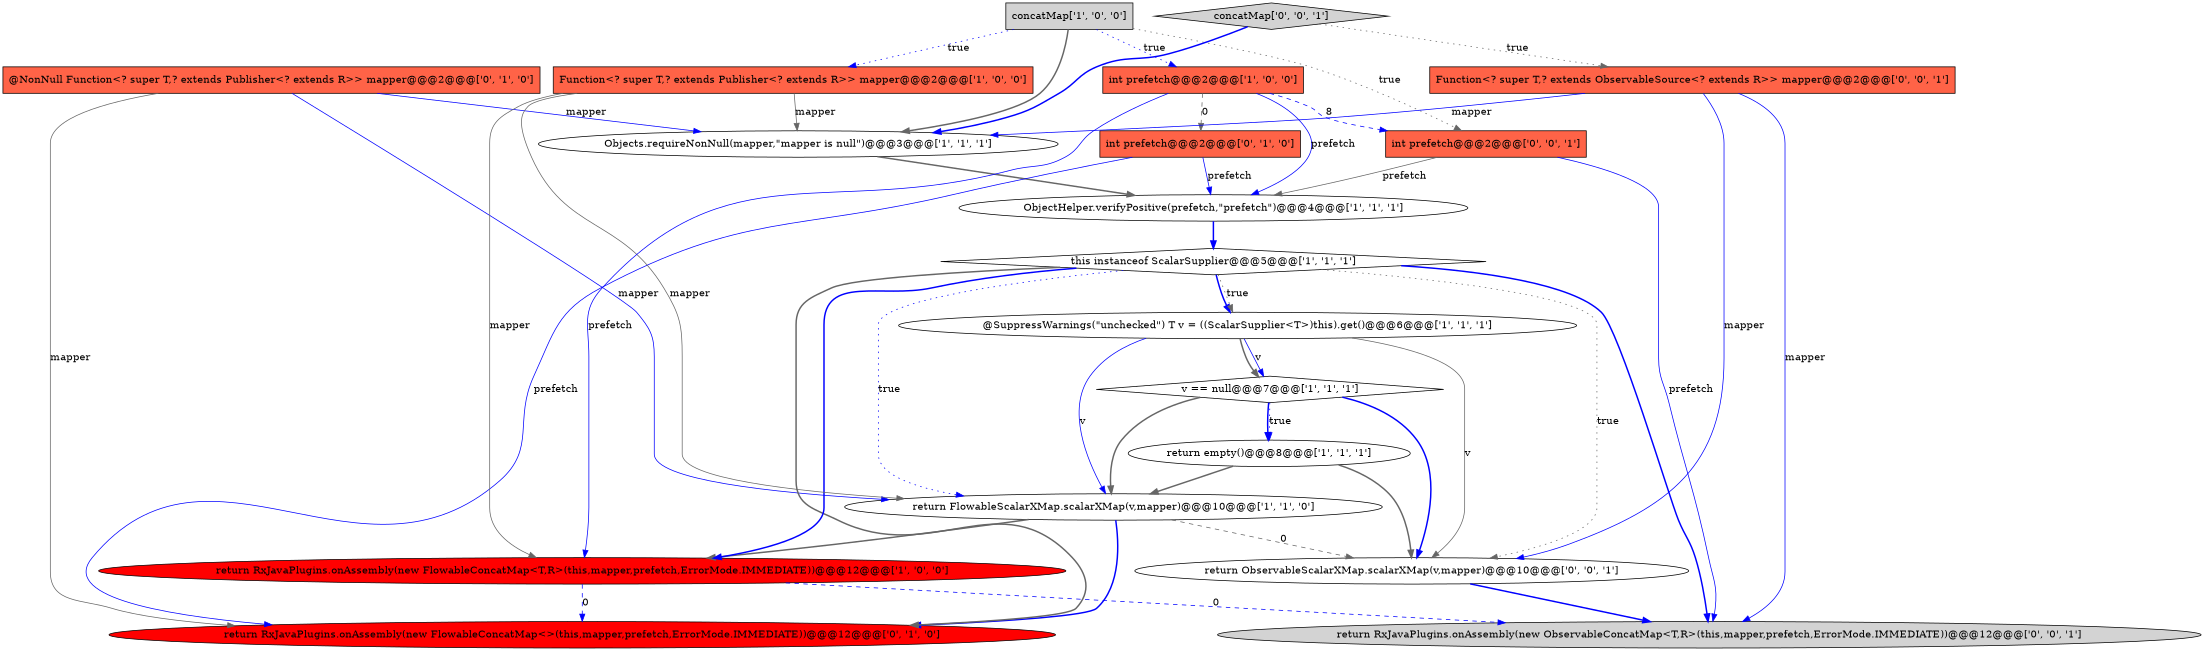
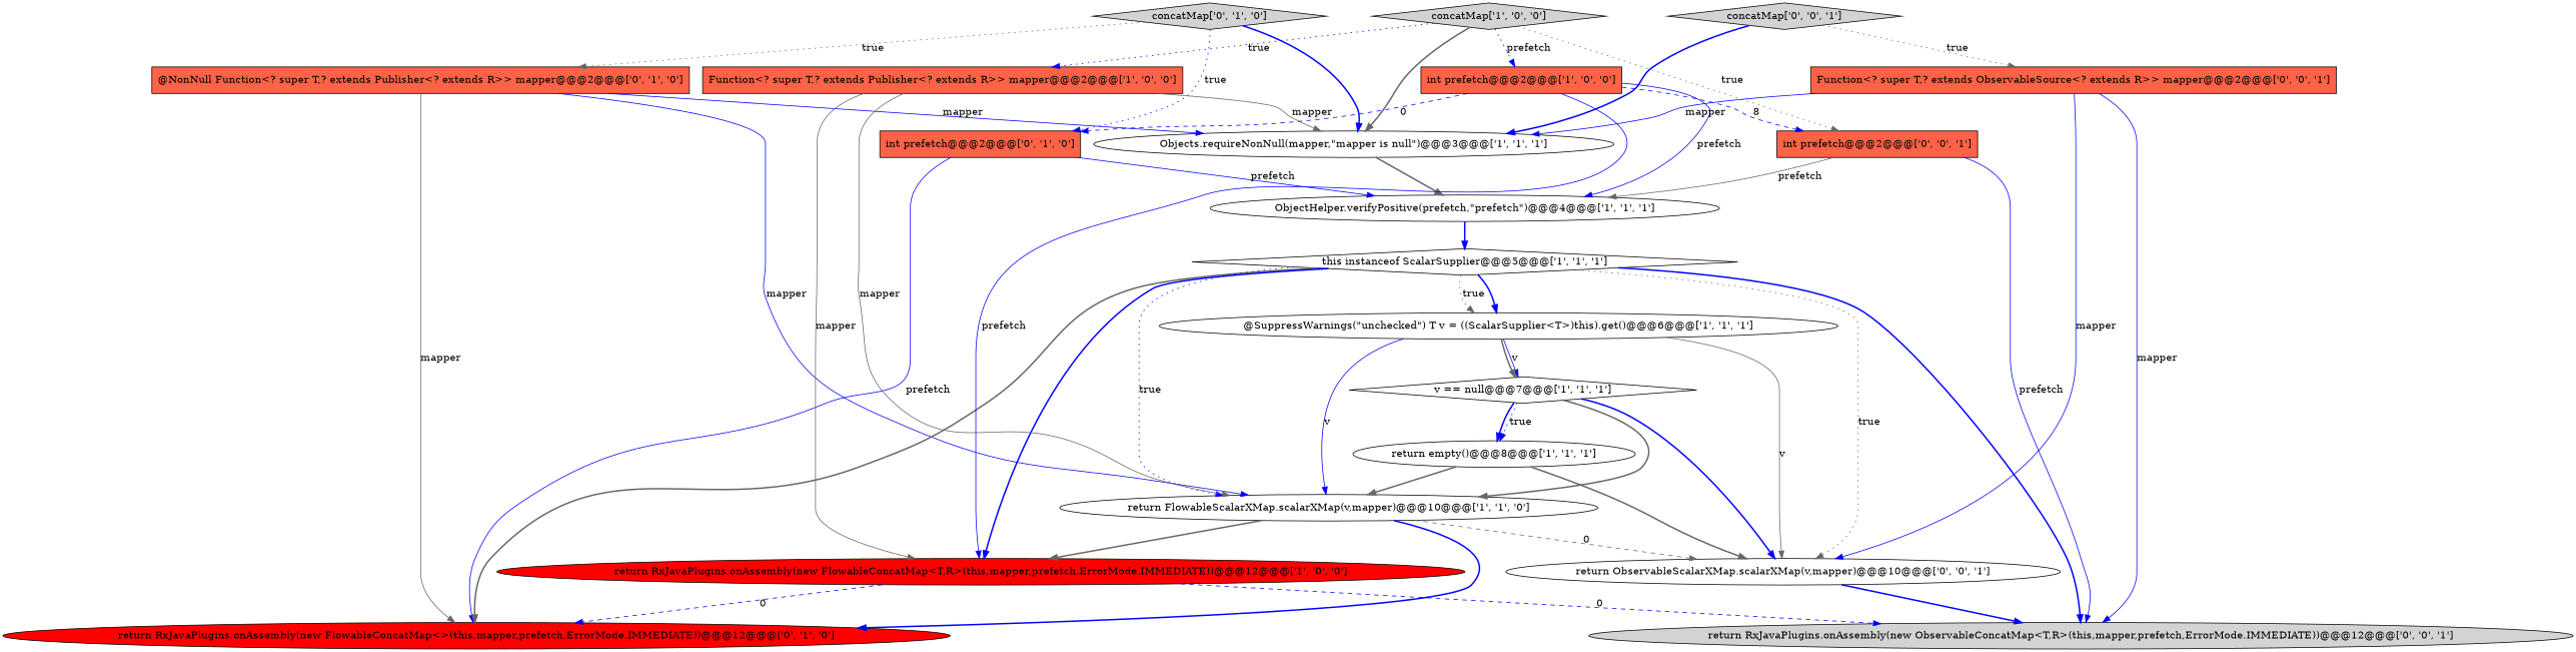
  digraph {
    node [fillcolor=white shape=ellipse style=filled]
    edge [color=blue style=bold]
    n1 [fillcolor=red label="return RxJavaPlugins.onAssembly(new FlowableConcatMap<>(this,mapper,prefetch,ErrorMode.IMMEDIATE))@@@12@@@['0', '1', '0']"]
+   n2 [fillcolor=lightgray label="concatMap['0', '1', '0']" shape=diamond]
    n3 [fillcolor=tomato label="@NonNull Function<? super T,? extends Publisher<? extends R>> mapper@@@2@@@['0', '1', '0']" shape=box]
    n4 [label="Objects.requireNonNull(mapper,\"mapper is null\")@@@3@@@['1', '1', '1']"]
    n5 [fillcolor=tomato label="int prefetch@@@2@@@['0', '1', '0']" shape=box]
    n6 [label="return FlowableScalarXMap.scalarXMap(v,mapper)@@@10@@@['1', '1', '0']"]
    n7 [label="ObjectHelper.verifyPositive(prefetch,\"prefetch\")@@@4@@@['1', '1', '1']"]
    n8 [fillcolor=red label="return RxJavaPlugins.onAssembly(new FlowableConcatMap<T,R>(this,mapper,prefetch,ErrorMode.IMMEDIATE))@@@12@@@['1', '0', '0']"]
    n9 [label="return ObservableScalarXMap.scalarXMap(v,mapper)@@@10@@@['0', '0', '1']"]
    n10 [label="this instanceof ScalarSupplier@@@5@@@['1', '1', '1']" shape=diamond]
    n11 [fillcolor=lightgray label="return RxJavaPlugins.onAssembly(new ObservableConcatMap<T,R>(this,mapper,prefetch,ErrorMode.IMMEDIATE))@@@12@@@['0', '0', '1']"]
-   n12 [fillcolor=lightgray label="concatMap['1', '0', '0']" shape=box]
+   n12 [fillcolor=lightgray label="concatMap['1', '0', '0']" shape=diamond]
    n13 [fillcolor=tomato label="Function<? super T,? extends Publisher<? extends R>> mapper@@@2@@@['1', '0', '0']" shape=box]
    n14 [fillcolor=tomato label="int prefetch@@@2@@@['1', '0', '0']" shape=box]
    n15 [fillcolor=tomato label="int prefetch@@@2@@@['0', '0', '1']" shape=box]
    n16 [fillcolor=lightgray label="concatMap['0', '0', '1']" shape=diamond]
    n17 [fillcolor=tomato label="Function<? super T,? extends ObservableSource<? extends R>> mapper@@@2@@@['0', '0', '1']" shape=box]
    n18 [label="v == null@@@7@@@['1', '1', '1']" shape=diamond]
    n19 [label="return empty()@@@8@@@['1', '1', '1']"]
    n20 [label="@SuppressWarnings(\"unchecked\") T v = ((ScalarSupplier<T>)this).get()@@@6@@@['1', '1', '1']"]
+   n2 -> n3 [color=gray40 label=true style=dotted]
+   n2 -> n4
+   n2 -> n5 [label=true style=dotted]
    n3 -> n1 [color=gray40 label=mapper style=solid]
    n3 -> n4 [label=mapper style=solid]
    n3 -> n6 [label=mapper style=solid]
    n4 -> n7 [color=gray40]
    n5 -> n1 [label=prefetch style=solid]
    n5 -> n7 [label=prefetch style=solid]
    n6 -> n1
    n6 -> n8 [color=gray40]
    n6 -> n9 [color=gray40 label=0 style=dashed]
    n7 -> n10
    n8 -> n1 [label=0 style=dashed]
    n8 -> n11 [label=0 style=dashed]
    n9 -> n11
    n10 -> n1 [color=gray40]
    n10 -> n6 [label=true style=dotted]
    n10 -> n8
    n10 -> n9 [color=gray40 label=true style=dotted]
    n10 -> n11
    n10 -> n20
    n10 -> n20 [color=gray40 label=true style=dotted]
    n12 -> n4 [color=gray40]
    n12 -> n13 [label=true style=dotted]
-   n12 -> n14 [label=true style=dotted]
+   n12 -> n14 [label=prefetch style=dotted]
    n12 -> n15 [color=gray40 label=true style=dotted]
    n13 -> n4 [color=gray40 label=mapper style=solid]
    n13 -> n6 [color=gray40 label=mapper style=solid]
    n13 -> n8 [color=gray40 label=mapper style=solid]
-   n14 -> n5 [color=gray40 label=0 style=dashed]
+   n14 -> n5 [label=0 style=dashed]
    n14 -> n7 [label=prefetch style=solid]
    n14 -> n8 [label=prefetch style=solid]
    n14 -> n15 [label=8 style=dashed]
    n15 -> n7 [color=gray40 label=prefetch style=solid]
    n15 -> n11 [label=prefetch style=solid]
    n16 -> n4
    n16 -> n17 [color=gray40 label=true style=dotted]
    n17 -> n4 [label=mapper style=solid]
    n17 -> n9 [label=mapper style=solid]
    n17 -> n11 [label=mapper style=solid]
    n18 -> n6 [color=gray40]
    n18 -> n9
    n18 -> n19 [label=true style=dotted]
    n18 -> n19
    n19 -> n6 [color=gray40]
    n19 -> n9 [color=gray40]
    n20 -> n6 [label=v style=solid]
    n20 -> n9 [color=gray40 label=v style=solid]
    n20 -> n18 [label=v style=solid]
    n20 -> n18 [color=gray40]
  }
